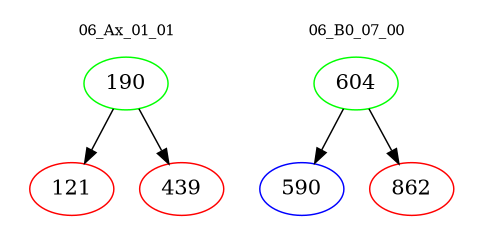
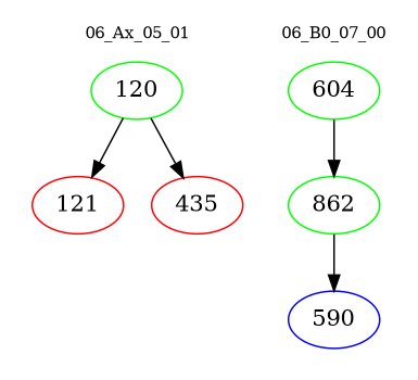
  digraph {
    node [color=red]
    edge [color=black]
-   n1 [color=green label=190]
+   n1 [color=green label=120]
    n2 [label=121]
-   n3 [label=439]
+   n3 [label=435]
    n4 [color=green label=604]
    n5 [color=blue label=590]
-   n6 [label=862]
+   n6 [color=green label=862]
    subgraph cluster_1 {
      color=white
      fontsize=10
-     label="06_Ax_01_01"
+     label="06_Ax_05_01"
      n1
      n2
      n3
    }
    subgraph cluster_2 {
      color=white
      fontsize=10
      label="06_B0_07_00"
      n4
      n5
      n6
    }
    n1 -> n2
    n1 -> n3
-   n4 -> n5
+   n6 -> n5
    n4 -> n6
  }
